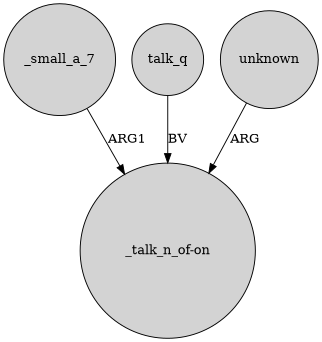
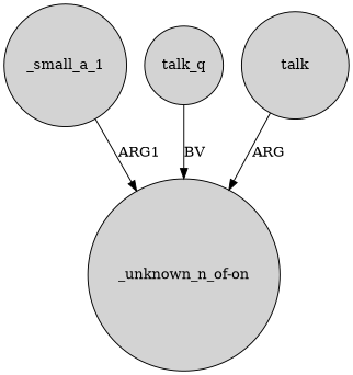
  digraph {
    node [shape=circle style=filled]
-   _small_a_1 [label=_small_a_7]
-   "_talk_n_of-on"
+   _small_a_1
+   "_talk_n_of-on" [label="_unknown_n_of-on"]
    n3 [label=talk_q]
-   unknown
+   unknown [label=talk]
    _small_a_1 -> "_talk_n_of-on" [label=ARG1]
    n3 -> "_talk_n_of-on" [label=BV]
    unknown -> "_talk_n_of-on" [label=ARG]
  }
